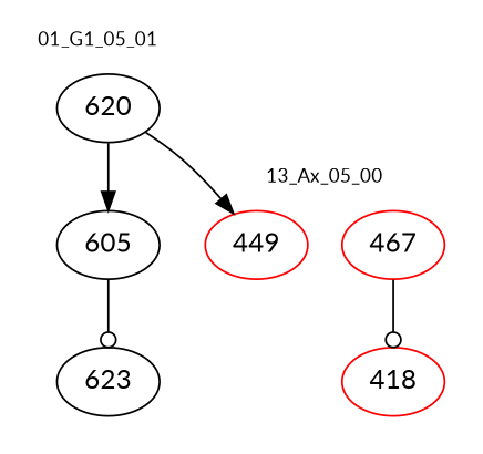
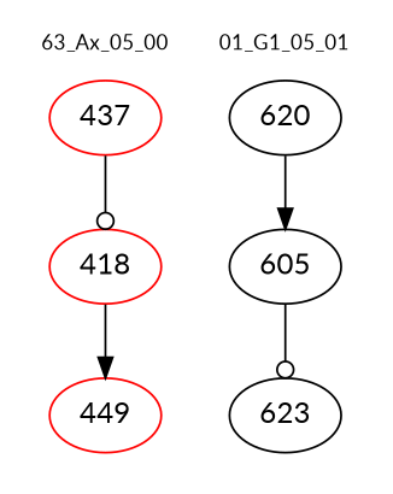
  digraph {
    fontname=Lato
    node [color=red fontname=Lato]
    edge [arrowhead=odot color=black fontname=Lato]
-   n1 [label=467]
+   n1 [label=437]
    n2 [label=418]
    n3 [label=449]
    n4 [color=black label=620]
    n5 [color=black label=605]
    n6 [color=black label=623]
    subgraph cluster_1 {
      color=white
      fontsize=10
-     label="13_Ax_05_00"
+     label="63_Ax_05_00"
      n1
      n2
      n3
    }
    subgraph cluster_2 {
      color=white
      fontsize=10
      label="01_G1_05_01"
      n4
      n5
      n6
    }
    n1 -> n2
-   n4 -> n3 [arrowhead=normal]
+   n2 -> n3 [arrowhead=normal]
    n4 -> n5 [arrowhead=normal]
    n5 -> n6
  }
